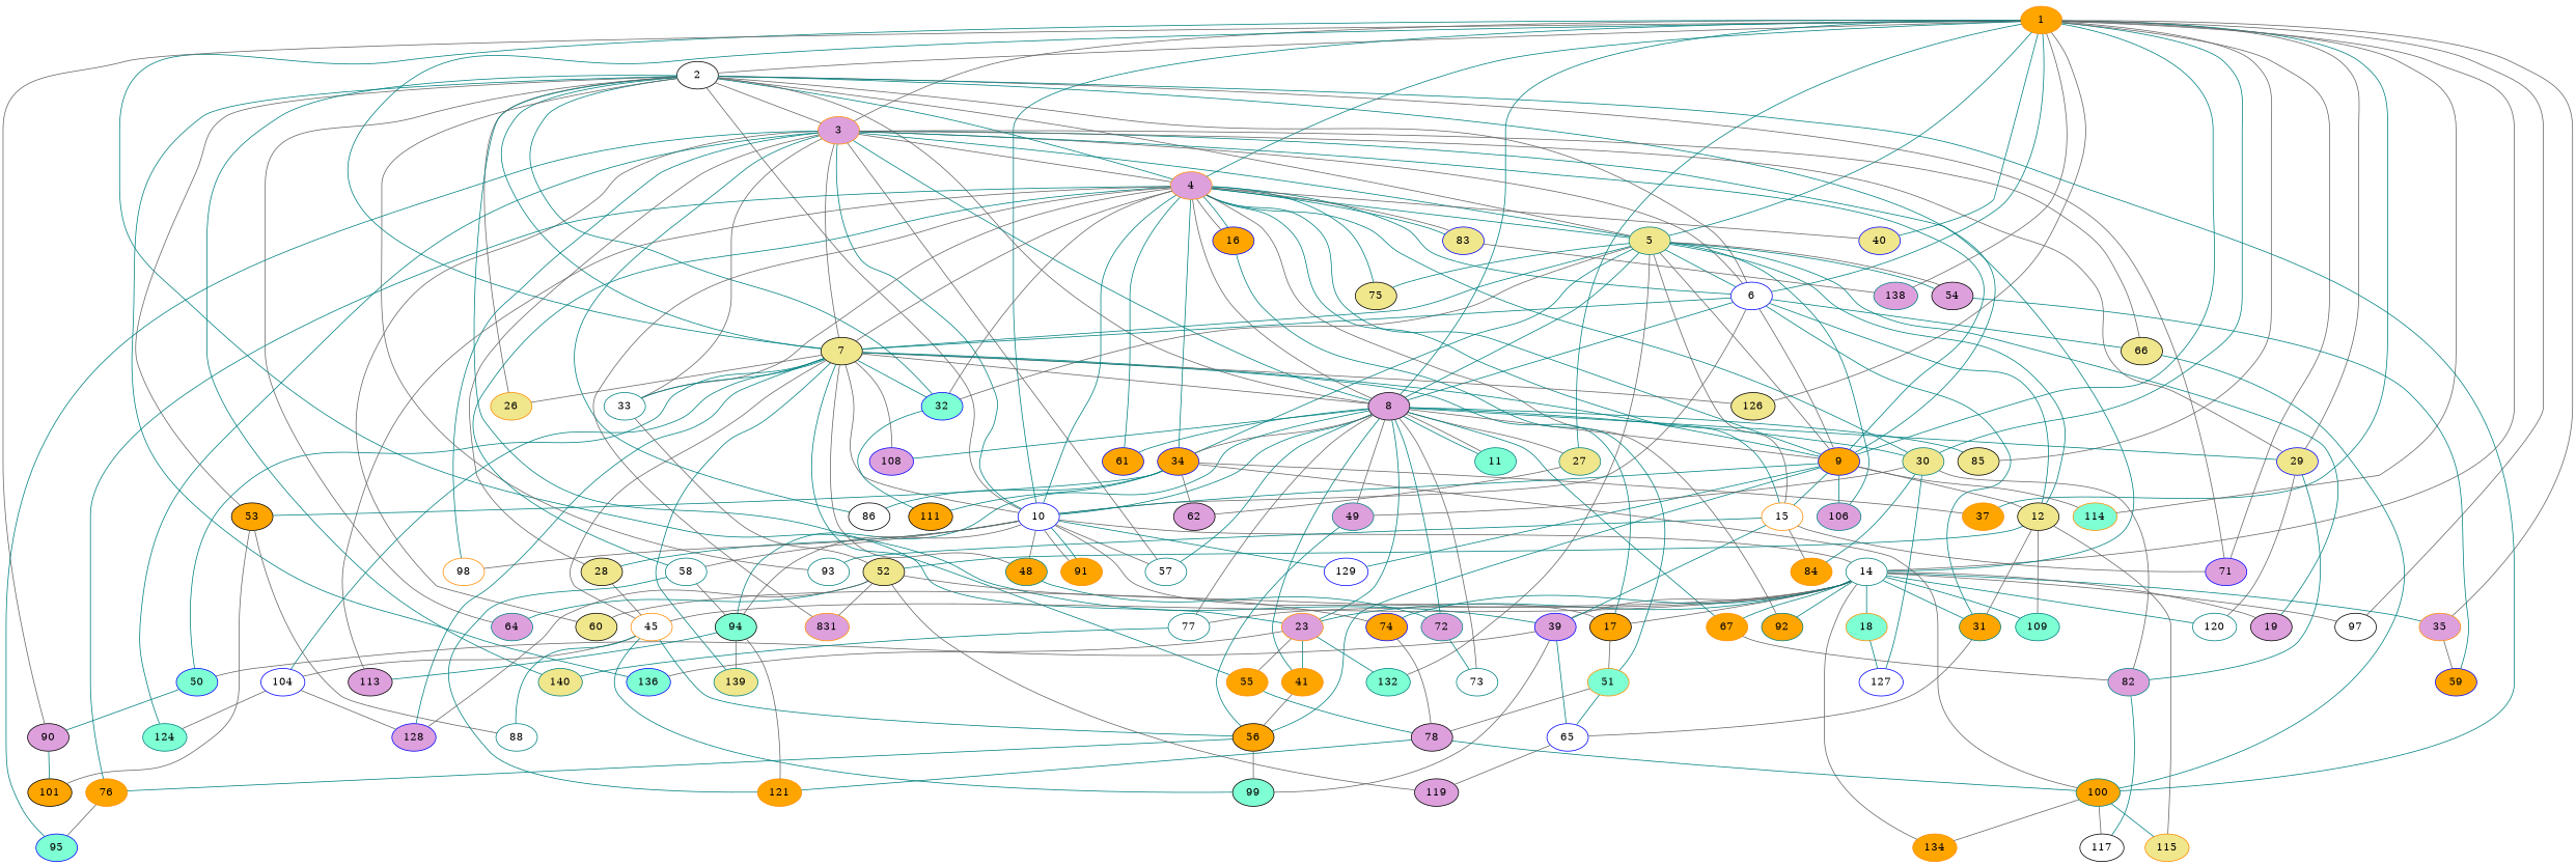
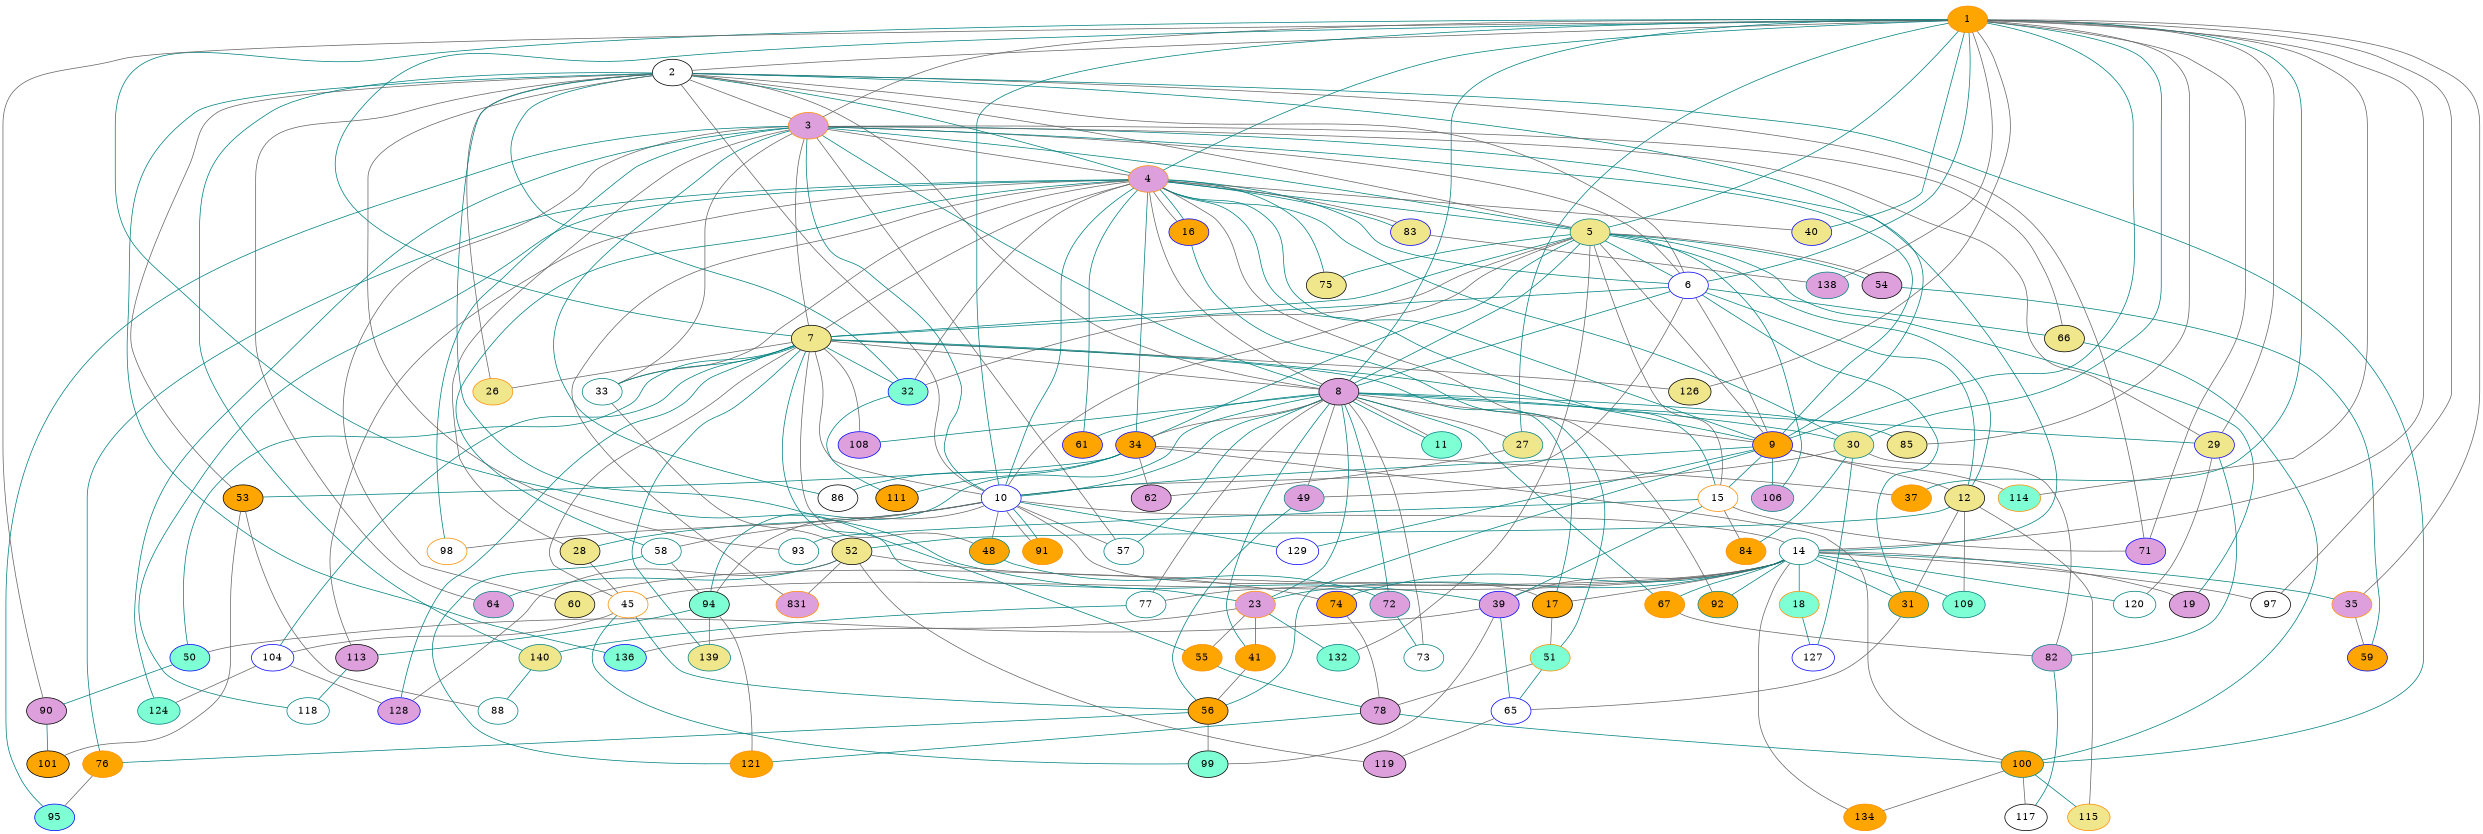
  graph {
    node [color=teal fillcolor=orange style=filled]
    edge [color=teal]
    1 [color=darkorange super="+20"]
    2 [color=black fillcolor=white super="+47"]
    3 [color=darkorange fillcolor=plum super="+13"]
    4 [color=darkorange fillcolor=plum super="+36"]
    5 [fillcolor=khaki super="+21"]
    6 [color=blue fillcolor=white super="+69"]
    7 [color=black fillcolor=khaki super="+80"]
    8 [color=black fillcolor=plum super="+25"]
    9 [color=blue super="+22"]
    10 [color=blue fillcolor=white super="+89"]
    14 [fillcolor=white super="+24"]
    23 [color=darkorange fillcolor=plum super="+96"]
    27 [fillcolor=khaki]
    29 [color=blue fillcolor=khaki super="+46"]
    30 [fillcolor=khaki super="+105"]
    35 [color=darkorange fillcolor=plum]
    37 [color=darkorange]
    40 [color=blue fillcolor=khaki]
    71 [color=blue fillcolor=plum super="+122"]
    85 [color=black fillcolor=khaki]
    90 [color=black fillcolor=plum]
    97 [color=black fillcolor=white]
    114 [color=darkorange fillcolor=aquamarine]
    126 [color=black fillcolor=khaki]
    138 [fillcolor=plum]
    26 [color=darkorange fillcolor=khaki]
    32 [color=blue fillcolor=aquamarine super="+87"]
    39 [color=blue fillcolor=plum super="+123"]
    53 [color=black]
    64 [fillcolor=plum]
    93 [fillcolor=white]
    100 [super="+102"]
    136 [color=blue fillcolor=aquamarine]
    140 [fillcolor=khaki]
    28 [color=black fillcolor=khaki super="+130"]
    33 [fillcolor=white super="+125"]
    57 [fillcolor=white super="+116"]
    60 [color=black fillcolor=khaki]
    66 [color=black fillcolor=khaki super="+110"]
    86 [color=black fillcolor=white]
    95 [color=blue fillcolor=aquamarine]
    98 [color=darkorange fillcolor=white]
    124 [fillcolor=aquamarine]
    15 [color=darkorange fillcolor=white super="+42"]
    16 [color=blue]
    34 [color=blue super="+38"]
    58 [fillcolor=white super="+133"]
    61 [color=blue]
    75 [color=black fillcolor=khaki]
    76 [color=darkorange]
    83 [color=blue fillcolor=khaki]
    92
    113 [color=black fillcolor=plum]
+   118 [fillcolor=white]
    n55 [color=darkorange fillcolor=plum label=831]
    12 [color=black fillcolor=khaki super="+44"]
    19 [color=black fillcolor=plum]
    54 [color=black fillcolor=plum]
    106 [fillcolor=plum]
    132 [fillcolor=aquamarine]
    31 [super="+43"]
    17 [color=black super="+103"]
    45 [color=darkorange fillcolor=white super="+70"]
    48
    50 [color=blue fillcolor=aquamarine]
    55 [color=darkorange]
    104 [color=blue fillcolor=white super="+135"]
    108 [color=blue fillcolor=plum]
    128 [color=blue fillcolor=plum]
    139 [fillcolor=khaki]
    11 [fillcolor=aquamarine]
    41 [color=darkorange super="+137"]
    49 [fillcolor=plum super="+63"]
    67 [color=darkorange]
    72 [fillcolor=plum]
    73 [fillcolor=white]
    77 [fillcolor=white]
    94 [color=black fillcolor=aquamarine super="+107"]
    56 [color=black super="+79"]
    129 [color=blue fillcolor=white]
    91 [color=darkorange]
    18 [color=darkorange fillcolor=aquamarine]
    109 [fillcolor=aquamarine]
    74 [color=blue]
    120 [fillcolor=white]
    134 [color=darkorange]
    62 [color=black fillcolor=plum]
    82 [fillcolor=plum super="+112"]
    84 [color=darkorange]
    127 [color=blue fillcolor=white]
    59 [color=blue]
    101 [color=black]
    111 [color=black]
    65 [color=blue fillcolor=white super="+68"]
    99 [color=black fillcolor=aquamarine]
    88 [fillcolor=white]
    115 [color=darkorange fillcolor=khaki]
    117 [color=black fillcolor=white]
    52 [color=black fillcolor=khaki]
    51 [color=darkorange fillcolor=aquamarine]
    121 [color=darkorange]
    78 [color=black fillcolor=plum super="+81"]
    119 [color=black fillcolor=plum]
    1 -- 2 [color=gray40 weight=2]
    1 -- 3 [color=gray40]
    1 -- 4
    1 -- 5
    1 -- 6
    1 -- 7
    1 -- 8
    1 -- 9
    1 -- 10
    1 -- 14 [color=gray40]
    1 -- 23
    1 -- 27
    1 -- 29 [color=gray40]
    1 -- 30
    1 -- 35 [color=gray40]
    1 -- 37
    1 -- 40
    1 -- 71 [color=gray40]
    1 -- 85 [color=gray40]
    1 -- 90 [color=gray40]
    1 -- 97 [color=gray40]
    1 -- 114 [color=gray40]
    1 -- 126 [color=gray40]
    1 -- 138 [color=gray40]
    2 -- 3 [color=gray40]
    2 -- 4
    2 -- 5 [color=gray40]
    2 -- 6 [color=gray40]
-   2 -- 7
    2 -- 8 [color=gray40]
    2 -- 9
    2 -- 10 [color=gray40]
    2 -- 71 [color=gray40]
    2 -- 26 [color=gray40]
    2 -- 32
    2 -- 39
    2 -- 53 [color=gray40]
    2 -- 64 [color=gray40]
    2 -- 93 [color=gray40]
    2 -- 100
    2 -- 136
    2 -- 140
    3 -- 4 [color=gray40]
    3 -- 5
    3 -- 6 [color=gray40]
    3 -- 7 [color=gray40]
    3 -- 8
    3 -- 9
    3 -- 10 [weight=2]
    3 -- 14
    3 -- 29 [color=gray40]
    3 -- 28 [color=gray40]
    3 -- 33 [color=gray40]
    3 -- 57 [color=gray40]
    3 -- 60 [color=gray40]
    3 -- 66 [color=gray40]
    3 -- 86
    3 -- 95
    3 -- 98
    3 -- 124
    4 -- 5
    4 -- 6
    4 -- 7 [color=gray40]
    4 -- 8 [color=gray40 weight=2]
    4 -- 9 [weight=2]
    4 -- 10
    4 -- 30
    4 -- 40 [color=gray40]
    4 -- 32 [color=gray40]
    4 -- 33 [color=gray40]
    4 -- 15
    4 -- 16 [color=gray40]
    4 -- 16
    4 -- 34
    4 -- 58
    4 -- 61
    4 -- 75
    4 -- 76
    4 -- 83
    4 -- 83 [color=gray40]
    4 -- 92 [color=gray40]
    4 -- 113 [color=gray40]
+   4 -- 118
    4 -- n55 [color=gray40]
    5 -- 6
    5 -- 7
    5 -- 8
    5 -- 9 [color=gray40]
+   5 -- 10 [color=gray40 weight=2]
    5 -- 32 [color=gray40]
    5 -- 15 [color=gray40]
    5 -- 34
    5 -- 75
    5 -- 12
    5 -- 19
    5 -- 54
    5 -- 54 [color=gray40]
    5 -- 106
    5 -- 132 [color=gray40]
    6 -- 7 [weight=2]
    6 -- 8
    6 -- 9 [color=gray40]
    6 -- 10 [color=gray40]
    6 -- 66
    6 -- 12
    6 -- 31
    7 -- 8 [color=gray40]
    7 -- 9
    7 -- 10 [color=gray40]
    7 -- 126 [color=gray40]
    7 -- 26 [color=gray40]
    7 -- 32
    7 -- 33
    7 -- 17
    7 -- 45 [color=gray40]
    7 -- 48 [color=gray40]
    7 -- 50
    7 -- 55
    7 -- 104
    7 -- 108 [color=gray40]
    7 -- 128
    7 -- 139
    8 -- 9 [color=gray40]
    8 -- 10 [weight=2]
    8 -- 23
    8 -- 27 [color=gray40]
    8 -- 29
    8 -- 30
    8 -- 85
    8 -- 57
    8 -- 34 [color=gray40]
    8 -- 61
    8 -- 108
    8 -- 11
    8 -- 11 [color=gray40]
    8 -- 41
    8 -- 49 [color=gray40 weight=2]
    8 -- 67
    8 -- 72
    8 -- 73 [color=gray40]
    8 -- 77 [color=gray40]
    8 -- 94
    9 -- 10
    9 -- 114 [color=gray40]
    9 -- 15
    9 -- 12 [color=gray40]
    9 -- 106
    9 -- 56
    9 -- 129
    10 -- 14 [color=gray40]
    10 -- 28
    10 -- 57 [color=gray40]
    10 -- 98 [color=gray40]
    10 -- 58 [color=gray40]
    10 -- 17 [color=gray40]
    10 -- 48 [color=gray40]
    10 -- 94 [color=gray40]
    10 -- 129
    10 -- 91 [color=gray40]
    10 -- 91
    14 -- 23
    14 -- 35
    14 -- 97 [color=gray40]
    14 -- 39 [color=gray40]
    14 -- 60 [color=gray40]
    14 -- 92
    14 -- 19 [color=gray40]
    14 -- 31
    14 -- 17 [color=gray40]
    14 -- 45 [color=gray40]
    14 -- 67
    14 -- 77 [color=gray40]
    14 -- 18
    14 -- 109
    14 -- 74
    14 -- 120
    14 -- 134 [color=gray40]
    23 -- 136 [color=gray40]
    23 -- 132
    23 -- 55 [color=gray40]
    23 -- 41
    27 -- 62 [color=gray40]
    29 -- 120 [color=gray40]
    29 -- 82
    30 -- 49 [color=gray40]
    30 -- 82 [color=gray40]
    30 -- 84
    30 -- 127
    35 -- 59 [color=gray40]
    90 -- 101
    32 -- 111
    39 -- 50 [color=gray40]
    39 -- 65
    39 -- 99 [color=gray40]
    53 -- 101 [color=gray40]
    53 -- 88 [color=gray40]
    100 -- 134 [color=gray40]
    100 -- 115
    100 -- 117 [color=gray40]
    28 -- 45 [color=gray40]
    33 -- 52 [color=gray40]
    66 -- 100
    15 -- 71 [color=gray40]
    15 -- 39
    15 -- 93
    15 -- 84 [color=gray40]
    16 -- 51
    34 -- 37 [color=gray40]
    34 -- 53
    34 -- 100 [color=gray40]
    34 -- 86
    34 -- 62 [color=gray40]
    34 -- 111
    58 -- 94 [color=gray40]
    58 -- 121
    76 -- 95 [color=gray40]
    83 -- 138 [color=gray40]
+   113 -- 118
    12 -- 31 [color=gray40]
    12 -- 109 [color=gray40]
    12 -- 115 [color=gray40]
    12 -- 52
    54 -- 59
    31 -- 65 [color=gray40]
    17 -- 51 [color=gray40]
    45 -- 104 [color=gray40]
    45 -- 56
    45 -- 99
-   45 -- 88
+   140 -- 88
    48 -- 72
    50 -- 90
    55 -- 78
    104 -- 124 [color=gray40]
    104 -- 128 [color=gray40]
    41 -- 56 [color=gray40 weight=2]
    49 -- 56
    67 -- 82 [color=gray40]
    72 -- 73
    77 -- 140
    94 -- 113
    94 -- 139 [color=gray40]
    94 -- 121 [color=gray40]
    56 -- 76
    56 -- 99 [color=gray40]
    18 -- 127
    74 -- 78 [color=gray40]
    82 -- 117
    65 -- 119 [color=gray40]
    52 -- 64
    52 -- n55 [color=gray40]
    52 -- 128 [color=gray40]
    52 -- 74 [color=gray40]
    52 -- 119 [color=gray40]
    51 -- 65
    51 -- 78 [color=gray40]
    78 -- 100
    78 -- 121
  }
